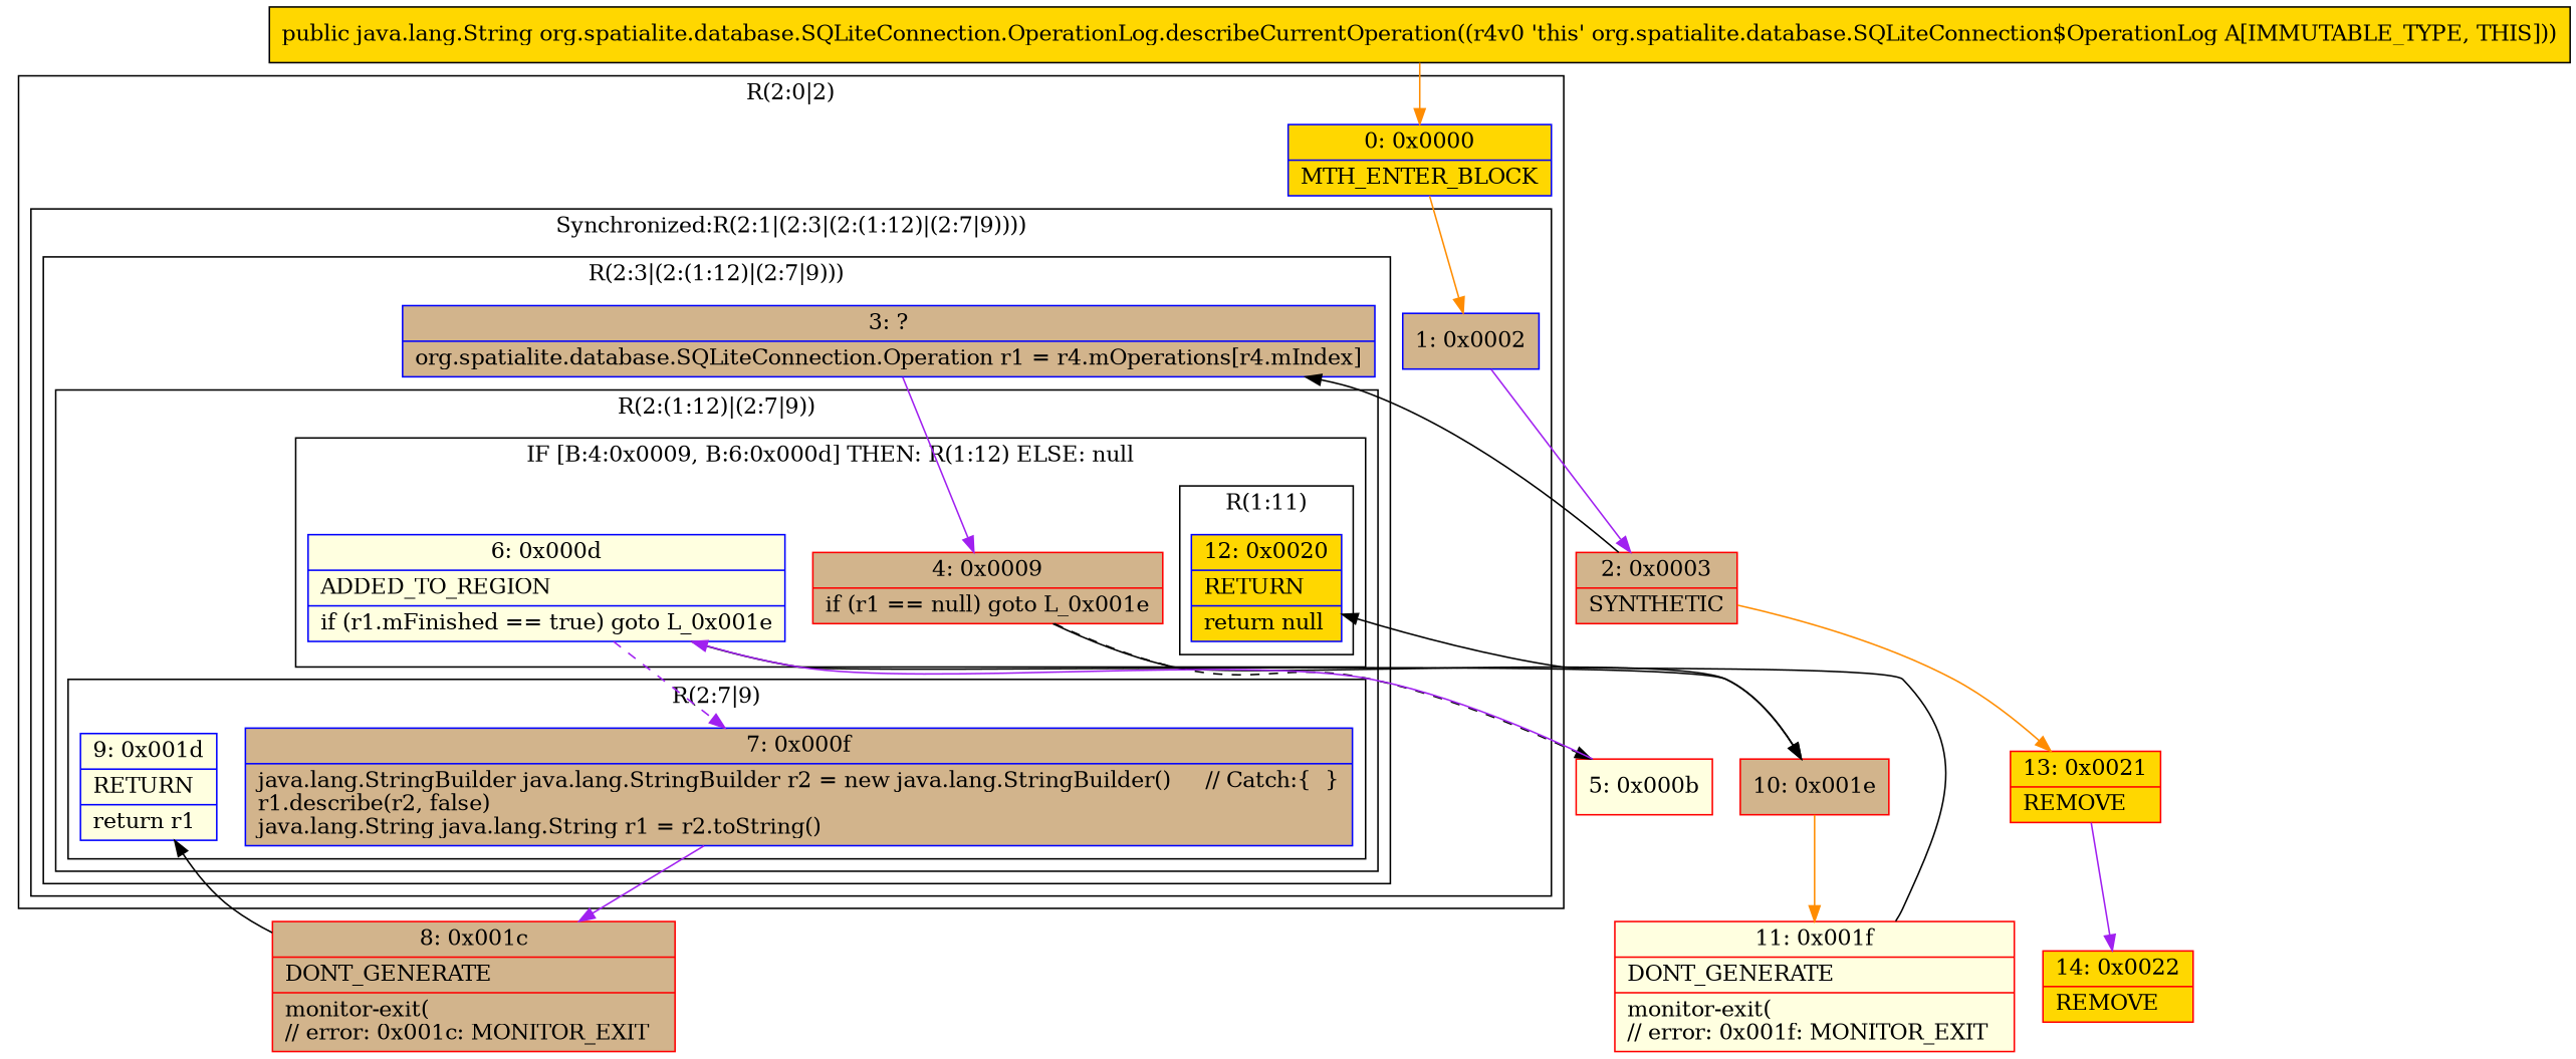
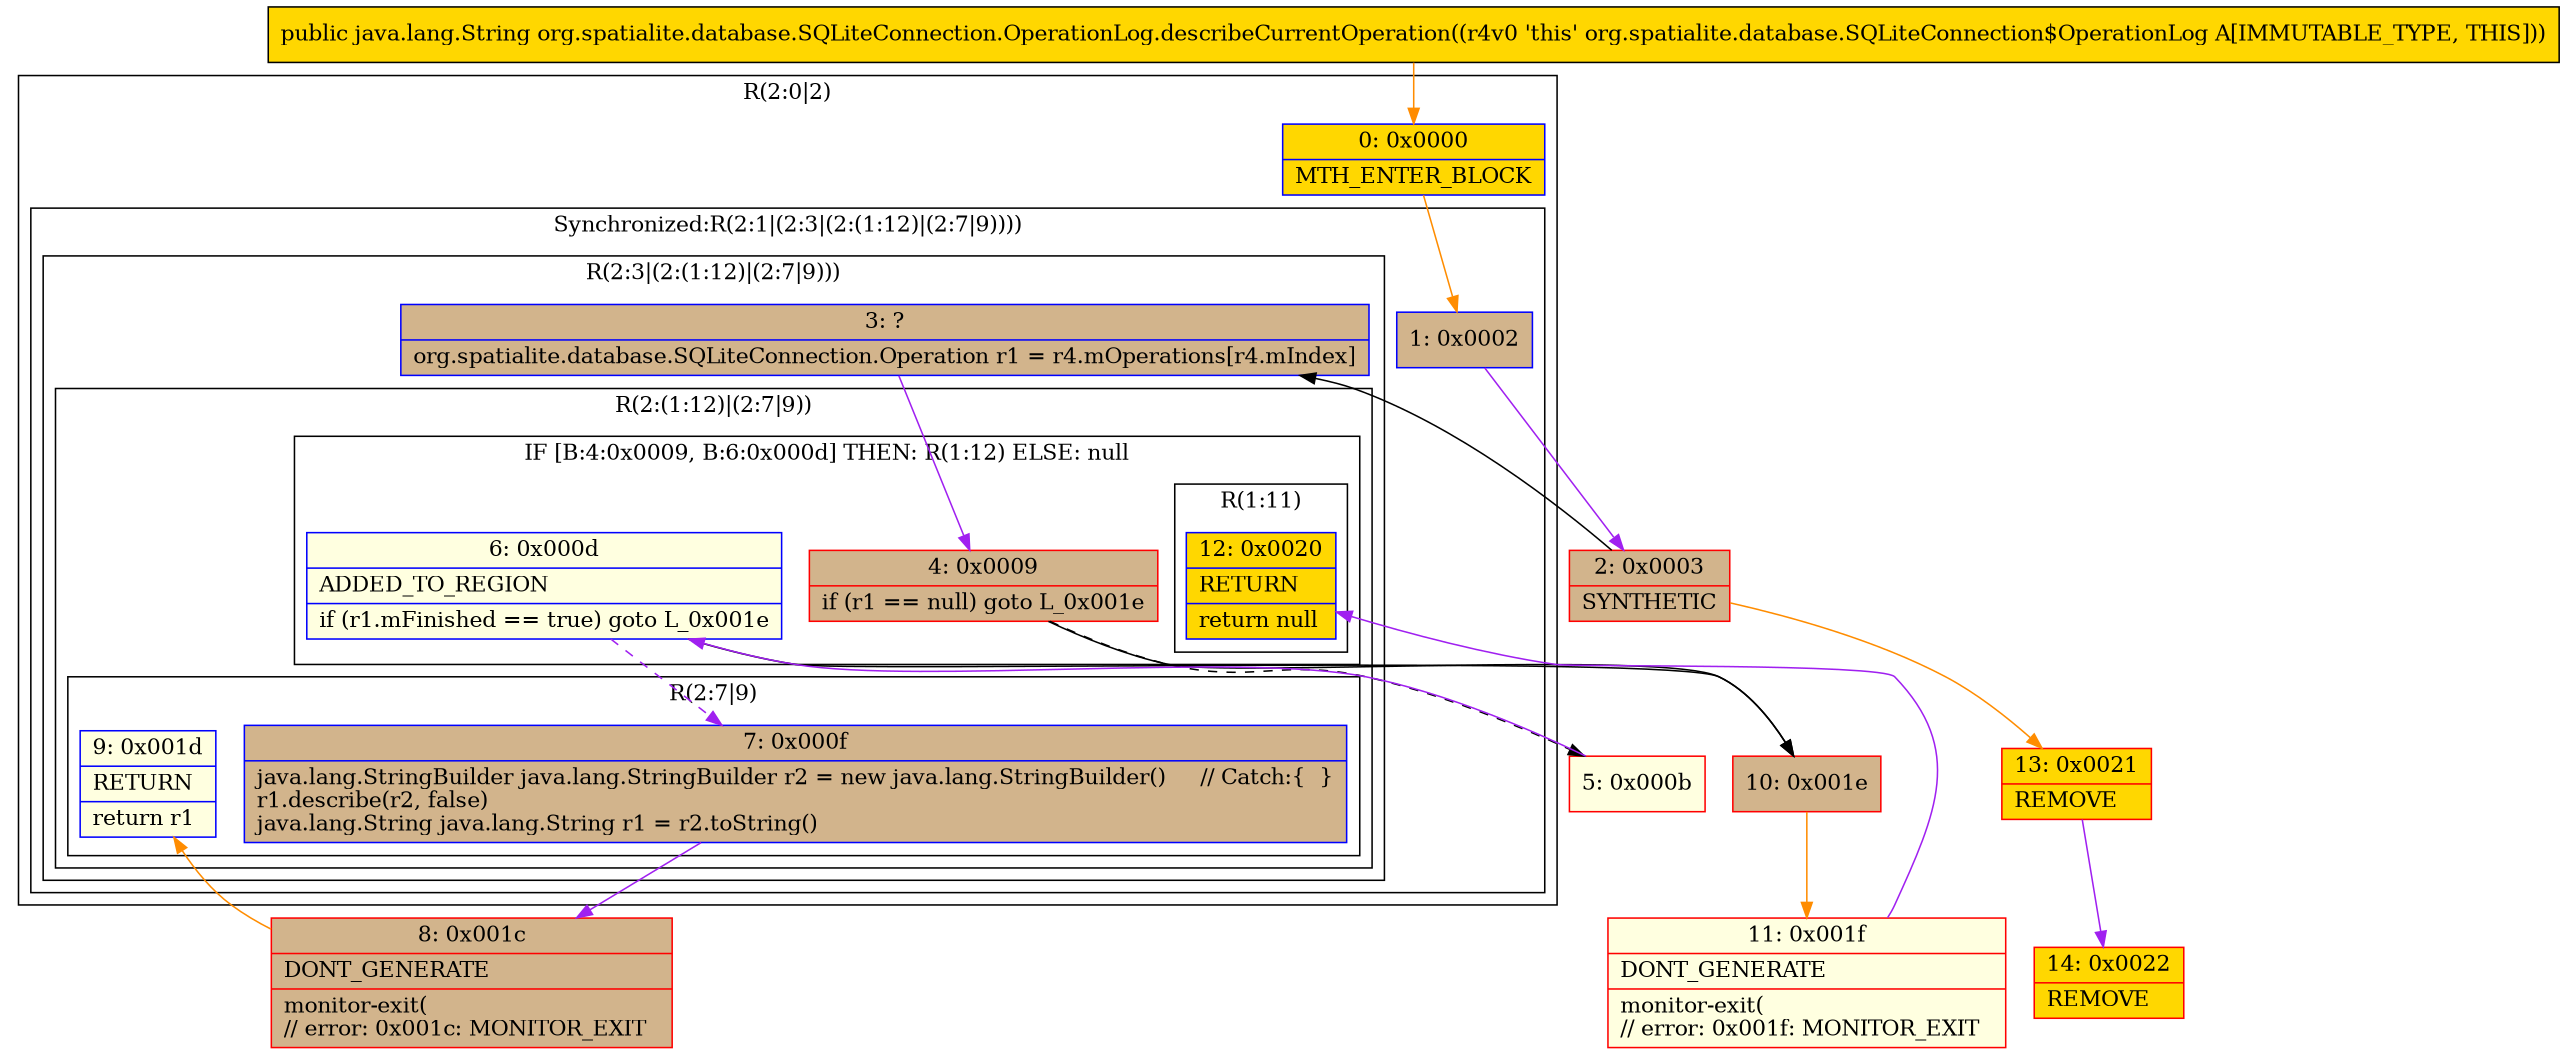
  digraph {
    node [color=red fillcolor=tan shape=record style=filled]
    edge [color=black]
    n1 [color=blue fillcolor=gold label="{12\:\ 0x0020|RETURN\l|return null\l}"]
    n2 [label="{4\:\ 0x0009|if (r1 == null) goto L_0x001e\l}"]
    n3 [color=blue fillcolor=lightyellow label="{6\:\ 0x000d|ADDED_TO_REGION\l|if (r1.mFinished == true) goto L_0x001e\l}"]
    n4 [color=blue label="{7\:\ 0x000f|java.lang.StringBuilder java.lang.StringBuilder r2 = new java.lang.StringBuilder()     \/\/ Catch:\{  \}\lr1.describe(r2, false)\ljava.lang.String java.lang.String r1 = r2.toString()\l}"]
    n5 [color=blue fillcolor=lightyellow label="{9\:\ 0x001d|RETURN\l|return r1\l}"]
    n6 [color=blue label="{3\:\ ?|org.spatialite.database.SQLiteConnection.Operation r1 = r4.mOperations[r4.mIndex]\l}"]
    n7 [color=blue label="{1\:\ 0x0002}"]
    n8 [color=blue fillcolor=gold label="{0\:\ 0x0000|MTH_ENTER_BLOCK\l}"]
    n9 [fillcolor=lightyellow label="{5\:\ 0x000b}"]
    n10 [label="{10\:\ 0x001e}"]
    n11 [label="{8\:\ 0x001c|DONT_GENERATE\l|monitor\-exit(\l\/\/ error: 0x001c: MONITOR_EXIT  \l}"]
    n12 [label="{2\:\ 0x0003|SYNTHETIC\l}"]
    n13 [fillcolor=gold label="{13\:\ 0x0021|REMOVE\l}"]
    n14 [fillcolor=lightyellow label="{11\:\ 0x001f|DONT_GENERATE\l|monitor\-exit(\l\/\/ error: 0x001f: MONITOR_EXIT  \l}"]
    n15 [fillcolor=gold label="{14\:\ 0x0022|REMOVE\l}"]
    n16 [fillcolor=gold label="{public java.lang.String org.spatialite.database.SQLiteConnection.OperationLog.describeCurrentOperation((r4v0 'this' org.spatialite.database.SQLiteConnection$OperationLog A[IMMUTABLE_TYPE, THIS])) }" color=""]
    subgraph cluster_1 {
      label="R(2:0|2)"
      n8
      subgraph cluster_2 {
        label="Synchronized:R(2:1|(2:3|(2:(1:12)|(2:7|9))))"
        n7
        subgraph cluster_3 {
          label="R(2:3|(2:(1:12)|(2:7|9)))"
          n6
          subgraph cluster_4 {
            label="R(2:(1:12)|(2:7|9))"
            subgraph cluster_5 {
              label="IF [B:4:0x0009, B:6:0x000d] THEN: R(1:12) ELSE: null"
              n2
              n3
              subgraph cluster_6 {
                label="R(1:11)"
                n1
              }
            }
            subgraph cluster_7 {
              label="R(2:7|9)"
              n4
              n5
            }
          }
        }
      }
    }
    n2 -> n9 [style=dashed]
    n2 -> n10
    n3 -> n4 [color=purple style=dashed]
    n3 -> n10
    n4 -> n11 [color=purple]
    n6 -> n2 [color=purple]
    n7 -> n12 [color=purple]
    n8 -> n7 [color=darkorange]
    n9 -> n3 [color=purple]
    n10 -> n14 [color=darkorange]
-   n11 -> n5
+   n11 -> n5 [color=darkorange]
    n12 -> n6
    n12 -> n13 [color=darkorange]
    n13 -> n15 [color=purple]
-   n14 -> n1
+   n14 -> n1 [color=purple]
    n16 -> n8 [color=darkorange]
  }
